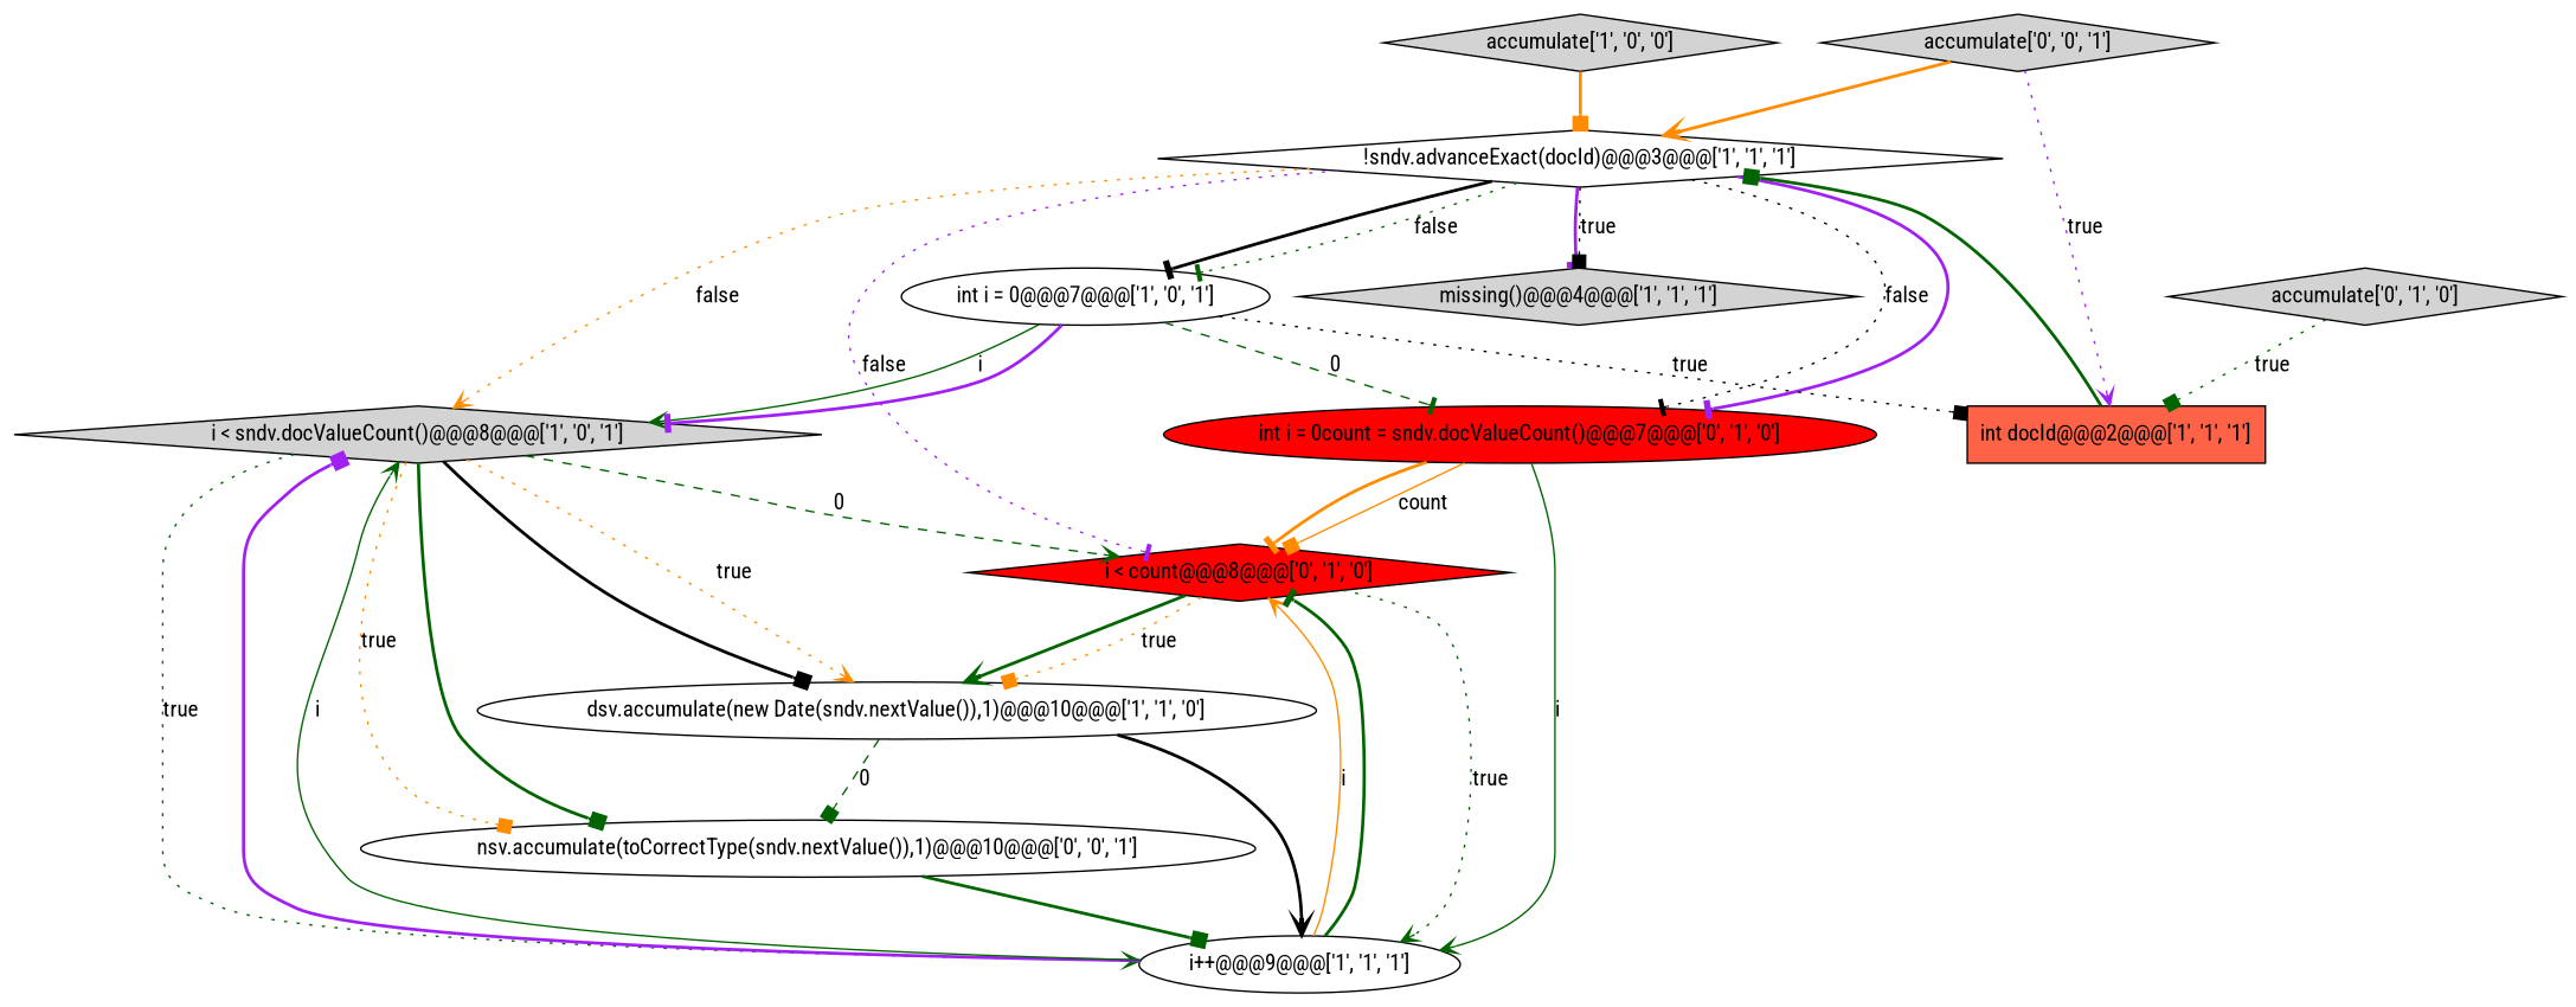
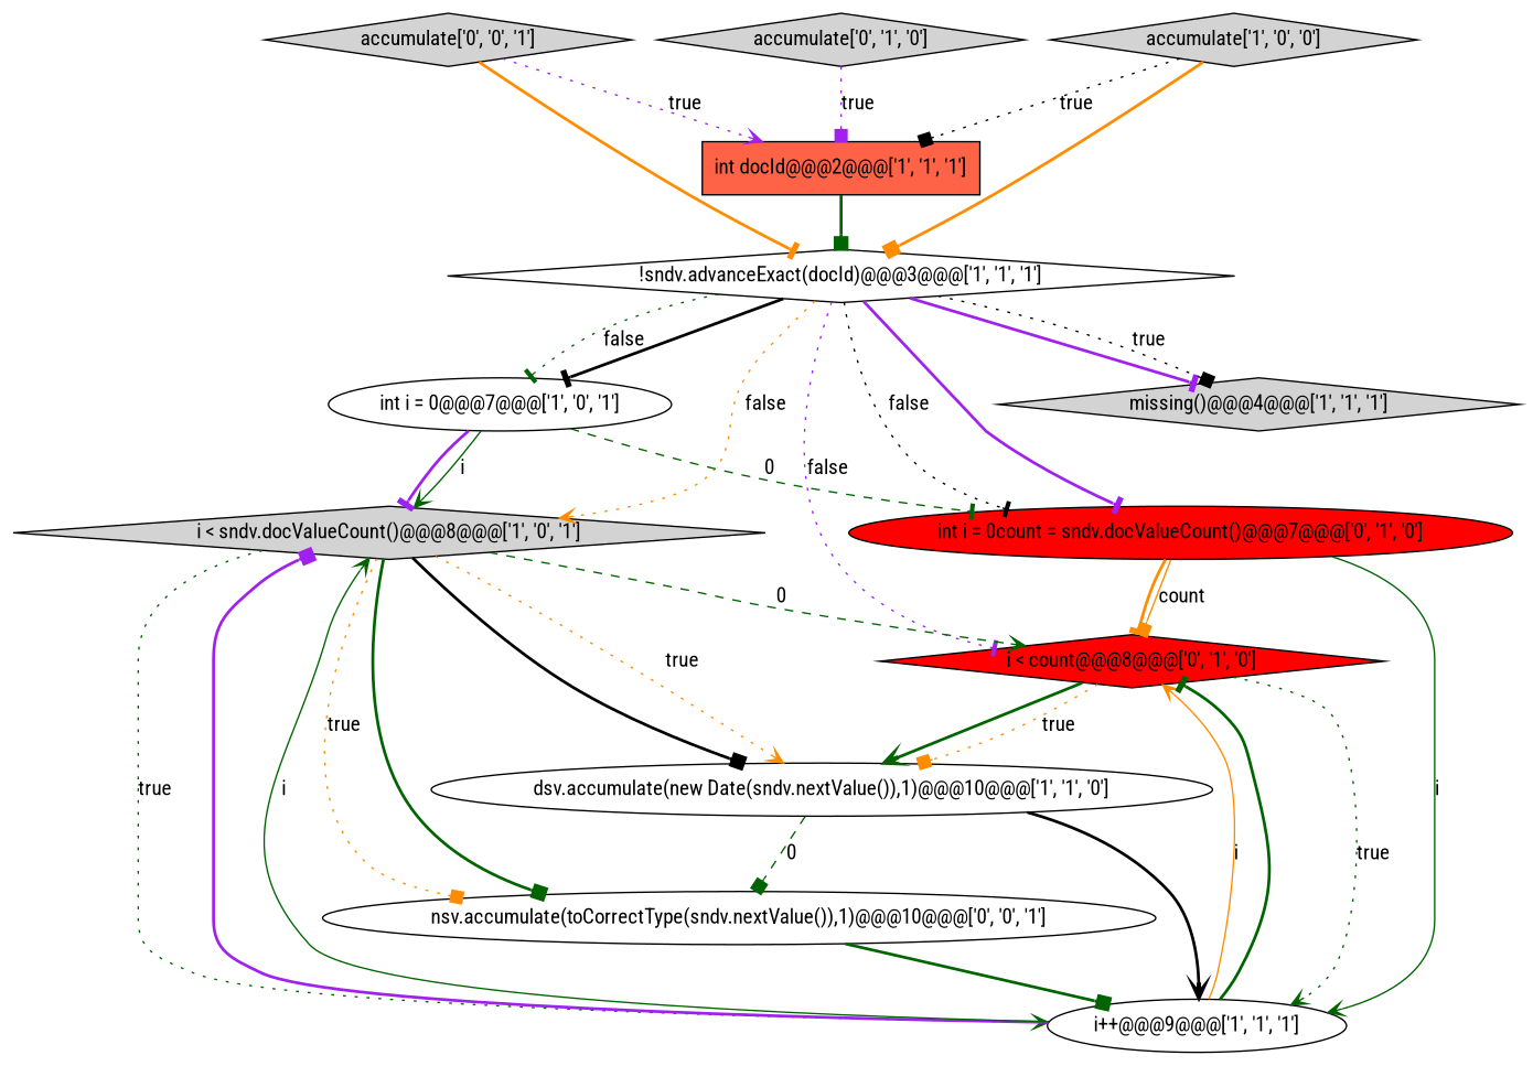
  digraph {
    fontname="Roboto Condensed"
    node [fillcolor=white fontname="Roboto Condensed" shape=diamond style=filled]
    edge [arrowhead=box color=darkgreen fontname="Roboto Condensed" style=bold]
    n1 [label="!sndv.advanceExact(docId)@@@3@@@['1', '1', '1']"]
    n2 [fillcolor=lightgray label="i < sndv.docValueCount()@@@8@@@['1', '0', '1']"]
    n3 [fillcolor=red label="i < count@@@8@@@['0', '1', '0']"]
    n4 [fillcolor=red label="int i = 0count = sndv.docValueCount()@@@7@@@['0', '1', '0']" shape=ellipse]
    n5 [fillcolor=lightgray label="missing()@@@4@@@['1', '1', '1']"]
    n6 [label="int i = 0@@@7@@@['1', '0', '1']" shape=ellipse]
    n7 [label="i++@@@9@@@['1', '1', '1']" shape=ellipse]
    n8 [label="dsv.accumulate(new Date(sndv.nextValue()),1)@@@10@@@['1', '1', '0']" shape=ellipse]
    n9 [label="nsv.accumulate(toCorrectType(sndv.nextValue()),1)@@@10@@@['0', '0', '1']" shape=ellipse]
    n10 [fillcolor=lightgray label="accumulate['0', '0', '1']"]
    n11 [fillcolor=tomato label="int docId@@@2@@@['1', '1', '1']" shape=box]
    n12 [fillcolor=lightgray label="accumulate['1', '0', '0']"]
    n13 [fillcolor=lightgray label="accumulate['0', '1', '0']"]
    n1 -> n2 [arrowhead=vee color=darkorange label=false style=dotted]
    n1 -> n3 [arrowhead=tee color=purple label=false style=dotted]
    n1 -> n4 [arrowhead=tee color=black label=false style=dotted]
    n1 -> n4 [arrowhead=tee color=purple]
    n1 -> n5 [arrowhead=tee color=purple]
    n1 -> n5 [color=black label=true style=dotted]
    n1 -> n6 [arrowhead=tee color=black]
    n1 -> n6 [arrowhead=tee label=false style=dotted]
    n2 -> n3 [arrowhead=vee label=0 style=dashed]
    n2 -> n7 [arrowhead=vee label=true style=dotted]
    n2 -> n8 [arrowhead=vee color=darkorange label=true style=dotted]
    n2 -> n8 [color=black]
    n2 -> n9 [color=darkorange label=true style=dotted]
    n2 -> n9
    n3 -> n7 [arrowhead=vee label=true style=dotted]
    n3 -> n8 [arrowhead=vee]
    n3 -> n8 [color=darkorange label=true style=dotted]
    n4 -> n3 [arrowhead=tee color=darkorange]
    n4 -> n3 [color=darkorange label=count style=solid]
    n4 -> n7 [arrowhead=vee label=i style=solid]
    n6 -> n2 [arrowhead=vee label=i style=solid]
    n6 -> n2 [arrowhead=tee color=purple]
    n6 -> n4 [arrowhead=tee label=0 style=dashed]
    n7 -> n2 [color=purple]
    n7 -> n2 [arrowhead=vee label=i style=solid]
    n7 -> n3 [arrowhead=vee color=darkorange label=i style=solid]
    n7 -> n3 [arrowhead=tee]
    n8 -> n7 [arrowhead=vee color=black]
    n8 -> n9 [label=0 style=dashed]
    n9 -> n7
-   n10 -> n1 [arrowhead=vee color=darkorange]
+   n10 -> n1 [arrowhead=tee color=darkorange]
    n10 -> n11 [arrowhead=vee color=purple label=true style=dotted]
    n11 -> n1
    n12 -> n1 [color=darkorange]
-   n6 -> n11 [color=black label=true style=dotted]
-   n13 -> n11 [label=true style=dotted]
+   n12 -> n11 [color=black label=true style=dotted]
+   n13 -> n11 [color=purple label=true style=dotted]
  }
